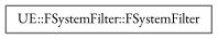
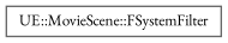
  digraph {
    rankdir=LR
    fontname="EB Garamond"
-   n1 [color=grey40 fillcolor=white fontname="EB Garamond" fontsize=10 height=0.2 label="UE::FSystemFilter::FSystemFilter" shape=box style=filled width=0.4]
+   n1 [color=grey40 fillcolor=white fontname="EB Garamond" fontsize=10 height=0.2 label="UE::MovieScene::FSystemFilter" shape=box style=filled width=0.4]
  }
